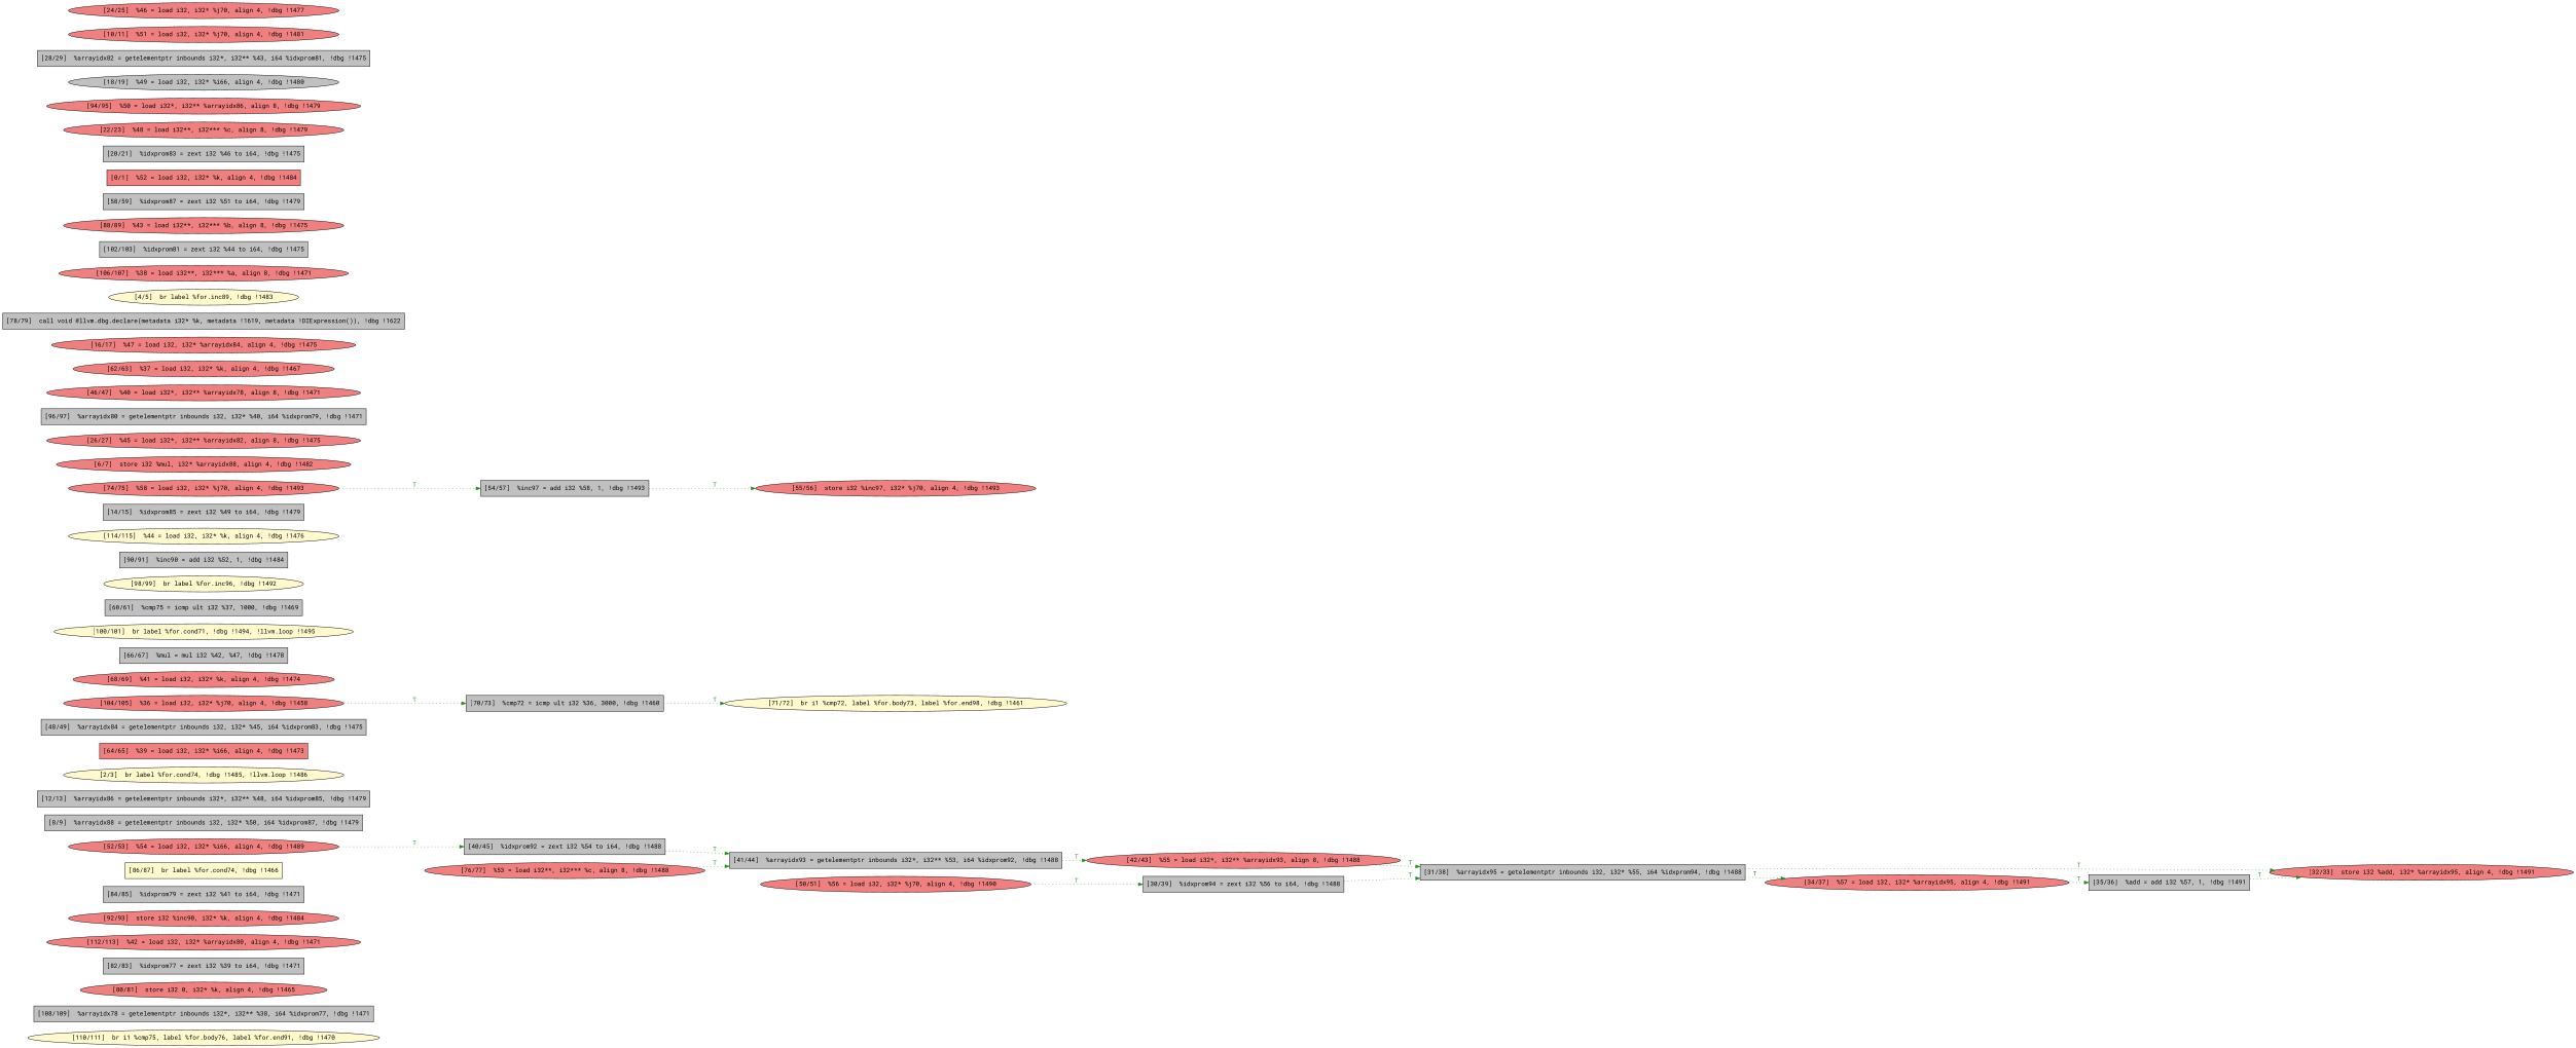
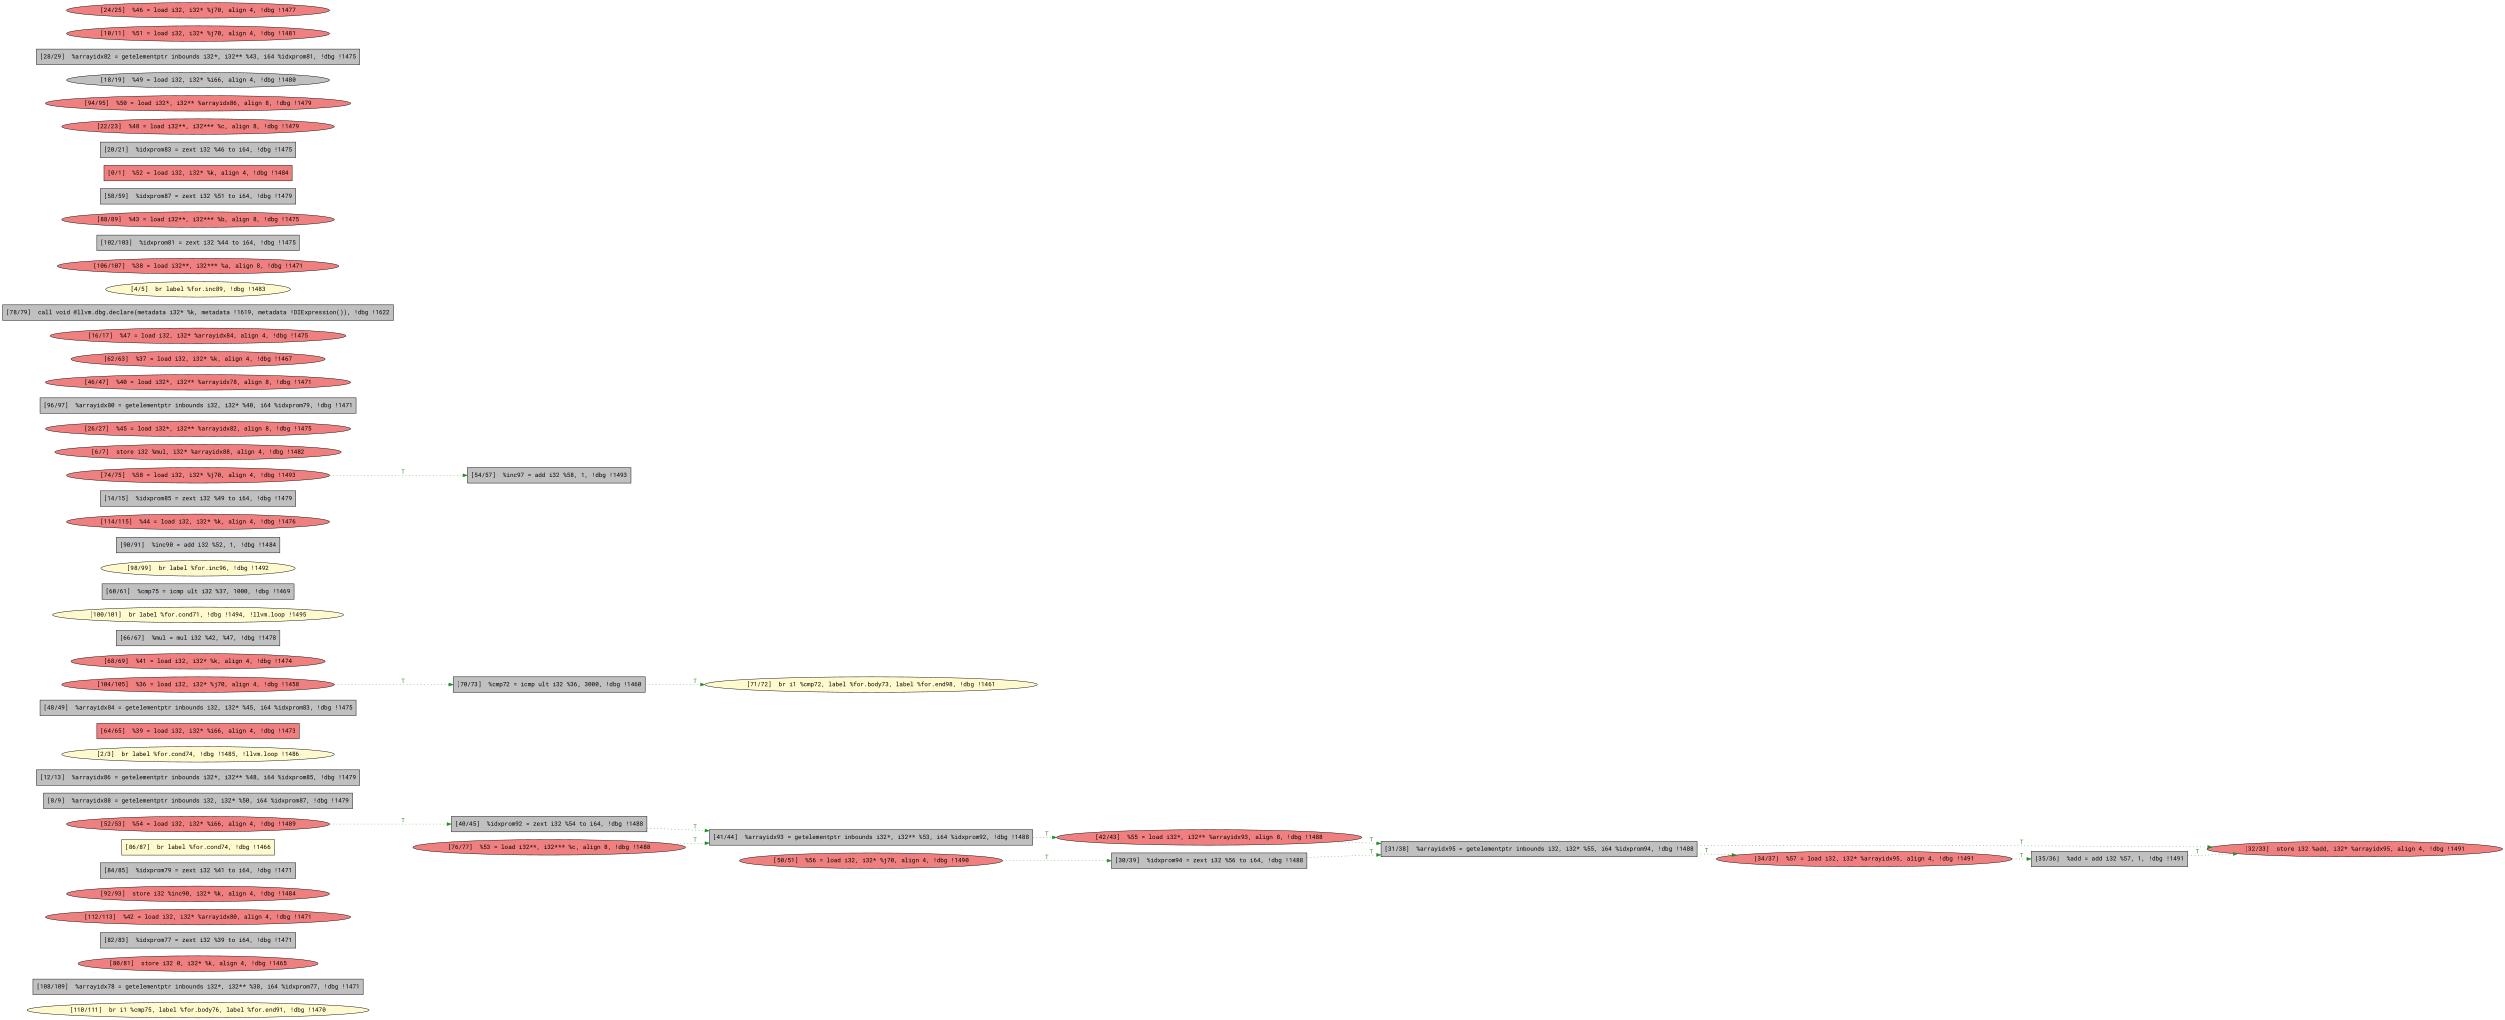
  digraph {
    fontname="Roboto Mono"
    rankdir=LR
    node [fillcolor=lightcoral fontname="Roboto Mono" shape=ellipse style=filled]
    edge [color=forestgreen fontcolor=forestgreen fontname="Roboto Mono" style=dotted]
    n1 [fillcolor=lemonchiffon label="[110/111]  br i1 %cmp75, label %for.body76, label %for.end91, !dbg !1470"]
    n2 [fillcolor=grey label="[108/109]  %arrayidx78 = getelementptr inbounds i32*, i32** %38, i64 %idxprom77, !dbg !1471" shape=rectangle]
    n3 [label="[80/81]  store i32 0, i32* %k, align 4, !dbg !1465"]
    n4 [fillcolor=grey label="[82/83]  %idxprom77 = zext i32 %39 to i64, !dbg !1471" shape=rectangle]
    n5 [label="[112/113]  %42 = load i32, i32* %arrayidx80, align 4, !dbg !1471"]
    n6 [label="[92/93]  store i32 %inc90, i32* %k, align 4, !dbg !1484"]
    n7 [fillcolor=grey label="[84/85]  %idxprom79 = zext i32 %41 to i64, !dbg !1471" shape=rectangle]
    n8 [fillcolor=lemonchiffon label="[86/87]  br label %for.cond74, !dbg !1466" shape=box]
    n9 [fillcolor=grey label="[30/39]  %idxprom94 = zext i32 %56 to i64, !dbg !1488" shape=rectangle]
    n10 [fillcolor=grey label="[31/38]  %arrayidx95 = getelementptr inbounds i32, i32* %55, i64 %idxprom94, !dbg !1488" shape=rectangle]
    n11 [label="[32/33]  store i32 %add, i32* %arrayidx95, align 4, !dbg !1491"]
    n12 [label="[34/37]  %57 = load i32, i32* %arrayidx95, align 4, !dbg !1491"]
    n13 [fillcolor=grey label="[8/9]  %arrayidx88 = getelementptr inbounds i32, i32* %50, i64 %idxprom87, !dbg !1479" shape=rectangle]
    n14 [fillcolor=grey label="[12/13]  %arrayidx86 = getelementptr inbounds i32*, i32** %48, i64 %idxprom85, !dbg !1479" shape=rectangle]
    n15 [fillcolor=grey label="[35/36]  %add = add i32 %57, 1, !dbg !1491" shape=rectangle]
    n16 [fillcolor=lemonchiffon label="[2/3]  br label %for.cond74, !dbg !1485, !llvm.loop !1486"]
    n17 [label="[64/65]  %39 = load i32, i32* %i66, align 4, !dbg !1473" shape=box]
    n18 [fillcolor=grey label="[48/49]  %arrayidx84 = getelementptr inbounds i32, i32* %45, i64 %idxprom83, !dbg !1475" shape=rectangle]
    n19 [fillcolor=grey label="[70/73]  %cmp72 = icmp ult i32 %36, 3000, !dbg !1460" shape=rectangle]
    n20 [fillcolor=lemonchiffon label="[71/72]  br i1 %cmp72, label %for.body73, label %for.end98, !dbg !1461"]
    n21 [label="[68/69]  %41 = load i32, i32* %k, align 4, !dbg !1474"]
    n22 [fillcolor=grey label="[66/67]  %mul = mul i32 %42, %47, !dbg !1478" shape=rectangle]
    n23 [fillcolor=lemonchiffon label="[100/101]  br label %for.cond71, !dbg !1494, !llvm.loop !1495"]
    n24 [fillcolor=grey label="[40/45]  %idxprom92 = zext i32 %54 to i64, !dbg !1488" shape=rectangle]
    n25 [fillcolor=grey label="[41/44]  %arrayidx93 = getelementptr inbounds i32*, i32** %53, i64 %idxprom92, !dbg !1488" shape=rectangle]
    n26 [label="[42/43]  %55 = load i32*, i32** %arrayidx93, align 8, !dbg !1488"]
    n27 [fillcolor=grey label="[60/61]  %cmp75 = icmp ult i32 %37, 1000, !dbg !1469" shape=rectangle]
    n28 [fillcolor=lemonchiffon label="[98/99]  br label %for.inc96, !dbg !1492"]
    n29 [fillcolor=grey label="[90/91]  %inc90 = add i32 %52, 1, !dbg !1484" shape=rectangle]
-   n30 [fillcolor=lemonchiffon label="[114/115]  %44 = load i32, i32* %k, align 4, !dbg !1476"]
+   n30 [label="[114/115]  %44 = load i32, i32* %k, align 4, !dbg !1476"]
    n31 [label="[50/51]  %56 = load i32, i32* %j70, align 4, !dbg !1490"]
    n32 [fillcolor=grey label="[14/15]  %idxprom85 = zext i32 %49 to i64, !dbg !1479" shape=rectangle]
    n33 [fillcolor=grey label="[54/57]  %inc97 = add i32 %58, 1, !dbg !1493" shape=rectangle]
-   n34 [label="[55/56]  store i32 %inc97, i32* %j70, align 4, !dbg !1493"]
    n35 [label="[6/7]  store i32 %mul, i32* %arrayidx88, align 4, !dbg !1482"]
    n36 [label="[26/27]  %45 = load i32*, i32** %arrayidx82, align 8, !dbg !1475"]
    n37 [fillcolor=grey label="[96/97]  %arrayidx80 = getelementptr inbounds i32, i32* %40, i64 %idxprom79, !dbg !1471" shape=rectangle]
    n38 [label="[46/47]  %40 = load i32*, i32** %arrayidx78, align 8, !dbg !1471"]
    n39 [label="[62/63]  %37 = load i32, i32* %k, align 4, !dbg !1467"]
    n40 [label="[16/17]  %47 = load i32, i32* %arrayidx84, align 4, !dbg !1475"]
    n41 [label="[52/53]  %54 = load i32, i32* %i66, align 4, !dbg !1489"]
    n42 [label="[74/75]  %58 = load i32, i32* %j70, align 4, !dbg !1493"]
    n43 [label="[76/77]  %53 = load i32**, i32*** %c, align 8, !dbg !1488"]
    n44 [fillcolor=grey label="[78/79]  call void @llvm.dbg.declare(metadata i32* %k, metadata !1619, metadata !DIExpression()), !dbg !1622" shape=rectangle]
    n45 [fillcolor=lemonchiffon label="[4/5]  br label %for.inc89, !dbg !1483"]
    n46 [label="[106/107]  %38 = load i32**, i32*** %a, align 8, !dbg !1471"]
    n47 [fillcolor=grey label="[102/103]  %idxprom81 = zext i32 %44 to i64, !dbg !1475" shape=rectangle]
    n48 [label="[104/105]  %36 = load i32, i32* %j70, align 4, !dbg !1458"]
    n49 [label="[88/89]  %43 = load i32**, i32*** %b, align 8, !dbg !1475"]
    n50 [fillcolor=grey label="[58/59]  %idxprom87 = zext i32 %51 to i64, !dbg !1479" shape=rectangle]
    n51 [label="[0/1]  %52 = load i32, i32* %k, align 4, !dbg !1484" shape=box]
    n52 [fillcolor=grey label="[20/21]  %idxprom83 = zext i32 %46 to i64, !dbg !1475" shape=rectangle]
    n53 [label="[22/23]  %48 = load i32**, i32*** %c, align 8, !dbg !1479"]
    n54 [label="[94/95]  %50 = load i32*, i32** %arrayidx86, align 8, !dbg !1479"]
    n55 [fillcolor=grey label="[18/19]  %49 = load i32, i32* %i66, align 4, !dbg !1480"]
    n56 [fillcolor=grey label="[28/29]  %arrayidx82 = getelementptr inbounds i32*, i32** %43, i64 %idxprom81, !dbg !1475" shape=rectangle]
    n57 [label="[10/11]  %51 = load i32, i32* %j70, align 4, !dbg !1481"]
    n58 [label="[24/25]  %46 = load i32, i32* %j70, align 4, !dbg !1477"]
    n9 -> n10 [label=T]
    n10 -> n11 [label=T]
    n10 -> n12 [label=T]
    n12 -> n15 [label=T]
    n15 -> n11 [label=T]
    n19 -> n20 [label=T]
    n24 -> n25 [label=T]
    n25 -> n26 [label=T]
    n26 -> n10 [label=T]
    n31 -> n9 [label=T]
-   n33 -> n34 [label=T]
    n41 -> n24 [label=T]
    n42 -> n33 [label=T]
    n43 -> n25 [label=T]
    n48 -> n19 [label=T]
  }
